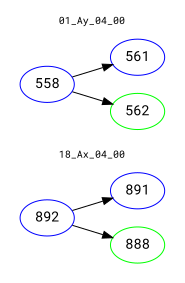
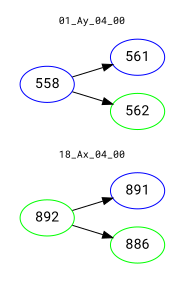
  digraph {
    fontname="Roboto Mono"
    rankdir=LR
    node [color=blue fontname="Roboto Mono"]
    edge [color=black fontname="Roboto Mono"]
-   n1 [label=892]
-   n2 [color=green label=888]
+   n1 [color=green label=892]
+   n2 [color=green label=886]
    n3 [label=891]
    n4 [label=558]
    n5 [color=green label=562]
    n6 [label=561]
    subgraph cluster_1 {
      color=white
      fontsize=10
      label="18_Ax_04_00"
      n1
      n2
      n3
    }
    subgraph cluster_2 {
      color=white
      fontsize=10
      label="01_Ay_04_00"
      n4
      n5
      n6
    }
    n1 -> n2
    n1 -> n3
    n4 -> n5
    n4 -> n6
  }
